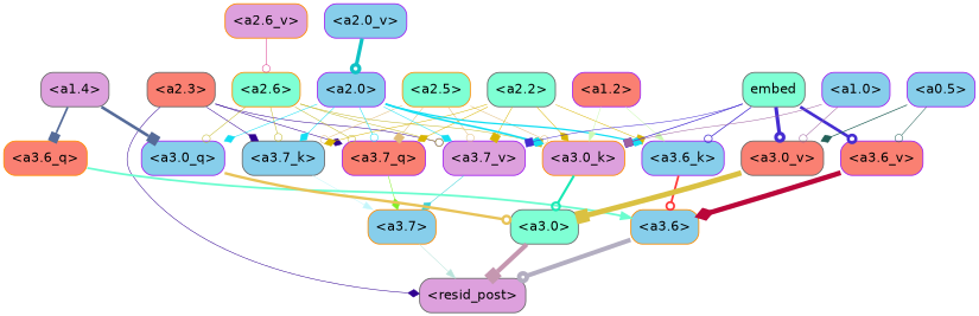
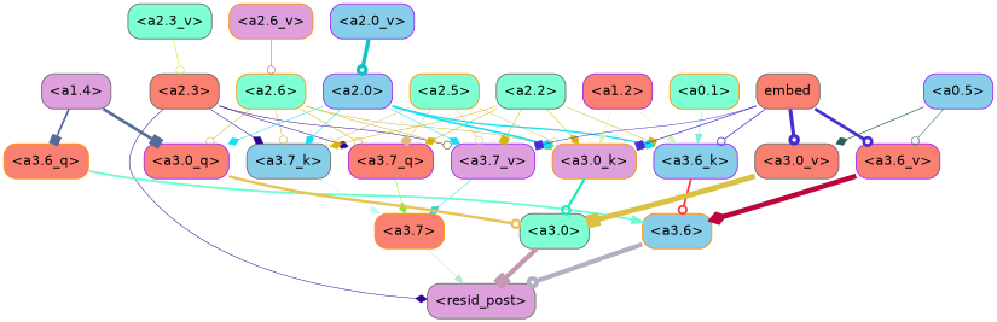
  strict digraph {
    splines=true
    node [color=purple fillcolor=skyblue fontname=Helvetica shape=box style="filled, rounded"]
    edge [color="#14dff3" penwidth=0.6 arrowhead=odot]
-   "<a3.7>" [color=darkorange]
+   "<a3.7>" [color=darkorange fillcolor=salmon]
    "<resid_post>" [color=gray40 fillcolor=plum]
    "<a3.6>" [color=darkorange]
    "<a3.0>" [color=gray40 fillcolor=aquamarine]
    "<a2.3>" [color=gray40 fillcolor=salmon]
    "<a3.7_q>" [fillcolor=salmon]
    "<a3.7_k>" [color=gray40]
    "<a3.7_v>" [fillcolor=plum]
    "<a3.6_q>" [color=darkorange fillcolor=salmon]
-   "<a3.0_q>"
+   "<a3.0_q>" [fillcolor=salmon]
    "<a3.6_k>"
    "<a3.0_k>" [color=darkorange fillcolor=plum]
    "<a3.6_v>" [fillcolor=salmon]
    "<a3.0_v>" [color=gray40 fillcolor=salmon]
    "<a2.6>" [color=darkorange fillcolor=aquamarine]
    "<a2.5>" [color=darkorange fillcolor=aquamarine]
    "<a2.2>" [color=gray40 fillcolor=aquamarine]
    "<a2.0>"
    "<a1.4>" [color=gray40 fillcolor=plum]
    "<a1.2>" [fillcolor=salmon]
-   embed [color=gray40 fillcolor=aquamarine]
-   "<a1.0>"
+   "<a0.1>" [color=darkorange fillcolor=aquamarine]
+   embed [color=gray40 fillcolor=salmon]
    "<a0.5>"
    "<a2.6_v>" [color=darkorange fillcolor=plum]
+   "<a2.3_v>" [color=gray40 fillcolor=aquamarine]
    "<a2.0_v>"
    "<a3.7>" -> "<resid_post>" [color="#bae4db" arrowhead=""]
    "<a3.6>" -> "<resid_post>" [color="#b3aec1" penwidth=4.751592040061951]
    "<a3.0>" -> "<resid_post>" [arrowhead=box color="#c597b0" penwidth=4.904066681861877]
    "<a2.3>" -> "<resid_post>" [arrowhead=diamond color="#300091"]
    "<a2.3>" -> "<a3.7_q>" [arrowhead=diamond color="#300091"]
    "<a2.3>" -> "<a3.7_k>" [arrowhead=diamond color="#300091" penwidth=0.6069068089127541]
    "<a2.3>" -> "<a3.7_v>" [color="#300091"]
    "<a3.7_q>" -> "<a3.7>" [arrowhead=diamond color="#80ee25"]
    "<a3.7_k>" -> "<a3.7>" [color="#c5f6fb" arrowhead=""]
    "<a3.7_v>" -> "<a3.7>" [arrowhead=diamond color="#3bd0d6"]
    "<a3.6_q>" -> "<a3.6>" [color="#6bfdcf" penwidth=2.160832464694977 arrowhead=""]
    "<a3.0_q>" -> "<a3.0>" [color="#e8c358" penwidth=2.870753765106201]
    "<a3.6_k>" -> "<a3.6>" [color="#ff3838" penwidth=2.13908451795578]
    "<a3.0_k>" -> "<a3.0>" [color="#18e9b4" penwidth=2.520303964614868]
    "<a3.6_v>" -> "<a3.6>" [arrowhead=diamond color="#ba063a" penwidth=5.297133803367615]
    "<a3.0_v>" -> "<a3.0>" [arrowhead=box color="#dac142" penwidth=5.680712580680847]
    "<a2.6>" -> "<a3.7_q>" [color="#c2b82a"]
    "<a2.6>" -> "<a3.7_k>" [color="#c2b82a"]
    "<a2.6>" -> "<a3.7_v>" [color="#c2b82a"]
    "<a2.6>" -> "<a3.0_q>" [color="#c2b82a"]
    "<a2.6>" -> "<a3.0_k>" [arrowhead=box color="#c2b82a"]
    "<a2.5>" -> "<a3.7_q>" [arrowhead=box color="#e0bc7a"]
    "<a2.5>" -> "<a3.7_k>" [color="#e0bc7a"]
    "<a2.5>" -> "<a3.7_v>" [color="#e0bc7a"]
    "<a2.5>" -> "<a3.0_k>" [color="#e0bc7a"]
    "<a2.2>" -> "<a3.7_q>" [arrowhead=diamond color="#d8b501"]
    "<a2.2>" -> "<a3.7_k>" [arrowhead=diamond color="#d8b501"]
    "<a2.2>" -> "<a3.7_v>" [arrowhead=box color="#d8b501"]
    "<a2.2>" -> "<a3.6_k>" [arrowhead=box color="#d8b501"]
    "<a2.2>" -> "<a3.0_k>" [arrowhead=diamond color="#d8b501"]
-   "<a2.0>" -> "<a3.7_q>"
    "<a2.0>" -> "<a3.7_k>" [arrowhead=diamond]
    "<a2.0>" -> "<a3.7_v>" [arrowhead=diamond]
    "<a2.0>" -> "<a3.0_q>" [arrowhead=diamond]
    "<a2.0>" -> "<a3.6_k>" [arrowhead=diamond penwidth=1.564806342124939]
    "<a2.0>" -> "<a3.0_k>" [arrowhead=diamond penwidth=1.9353990852832794]
    "<a1.4>" -> "<a3.6_q>" [arrowhead=box color="#556b99" penwidth=2.0727532356977463]
    "<a1.4>" -> "<a3.0_q>" [arrowhead=box color="#556b99" penwidth=3.1279823780059814]
    "<a1.2>" -> "<a3.6_k>" [color="#cbf9b3" arrowhead=""]
    "<a1.2>" -> "<a3.0_k>" [color="#cbf9b3" arrowhead=""]
+   "<a0.1>" -> "<a3.6_k>" [color="#6ef6d7" arrowhead=""]
    embed -> "<a3.7_v>" [arrowhead=box color="#452dd1"]
    embed -> "<a3.6_k>" [color="#452dd1" penwidth=0.8915999233722687]
    embed -> "<a3.0_k>" [arrowhead=box color="#452dd1" penwidth=0.832088902592659]
    embed -> "<a3.6_v>" [color="#452dd1" penwidth=3.1840110421180725]
    embed -> "<a3.0_v>" [color="#452dd1" penwidth=3.8132747188210487]
-   "<a1.0>" -> "<a3.0_k>" [arrowhead=box color="#9e609f"]
-   "<a1.0>" -> "<a3.0_v>" [color="#9e609f"]
    "<a0.5>" -> "<a3.6_v>" [color="#226058"]
    "<a0.5>" -> "<a3.0_v>" [arrowhead=diamond color="#226058" penwidth=0.8331108838319778]
    "<a2.6_v>" -> "<a2.6>" [color="#dc378c"]
+   "<a2.3_v>" -> "<a2.3>" [color="#c6ee08"]
    "<a2.0_v>" -> "<a2.0>" [color="#10c2c5" penwidth=3.9621697664260864]
  }
